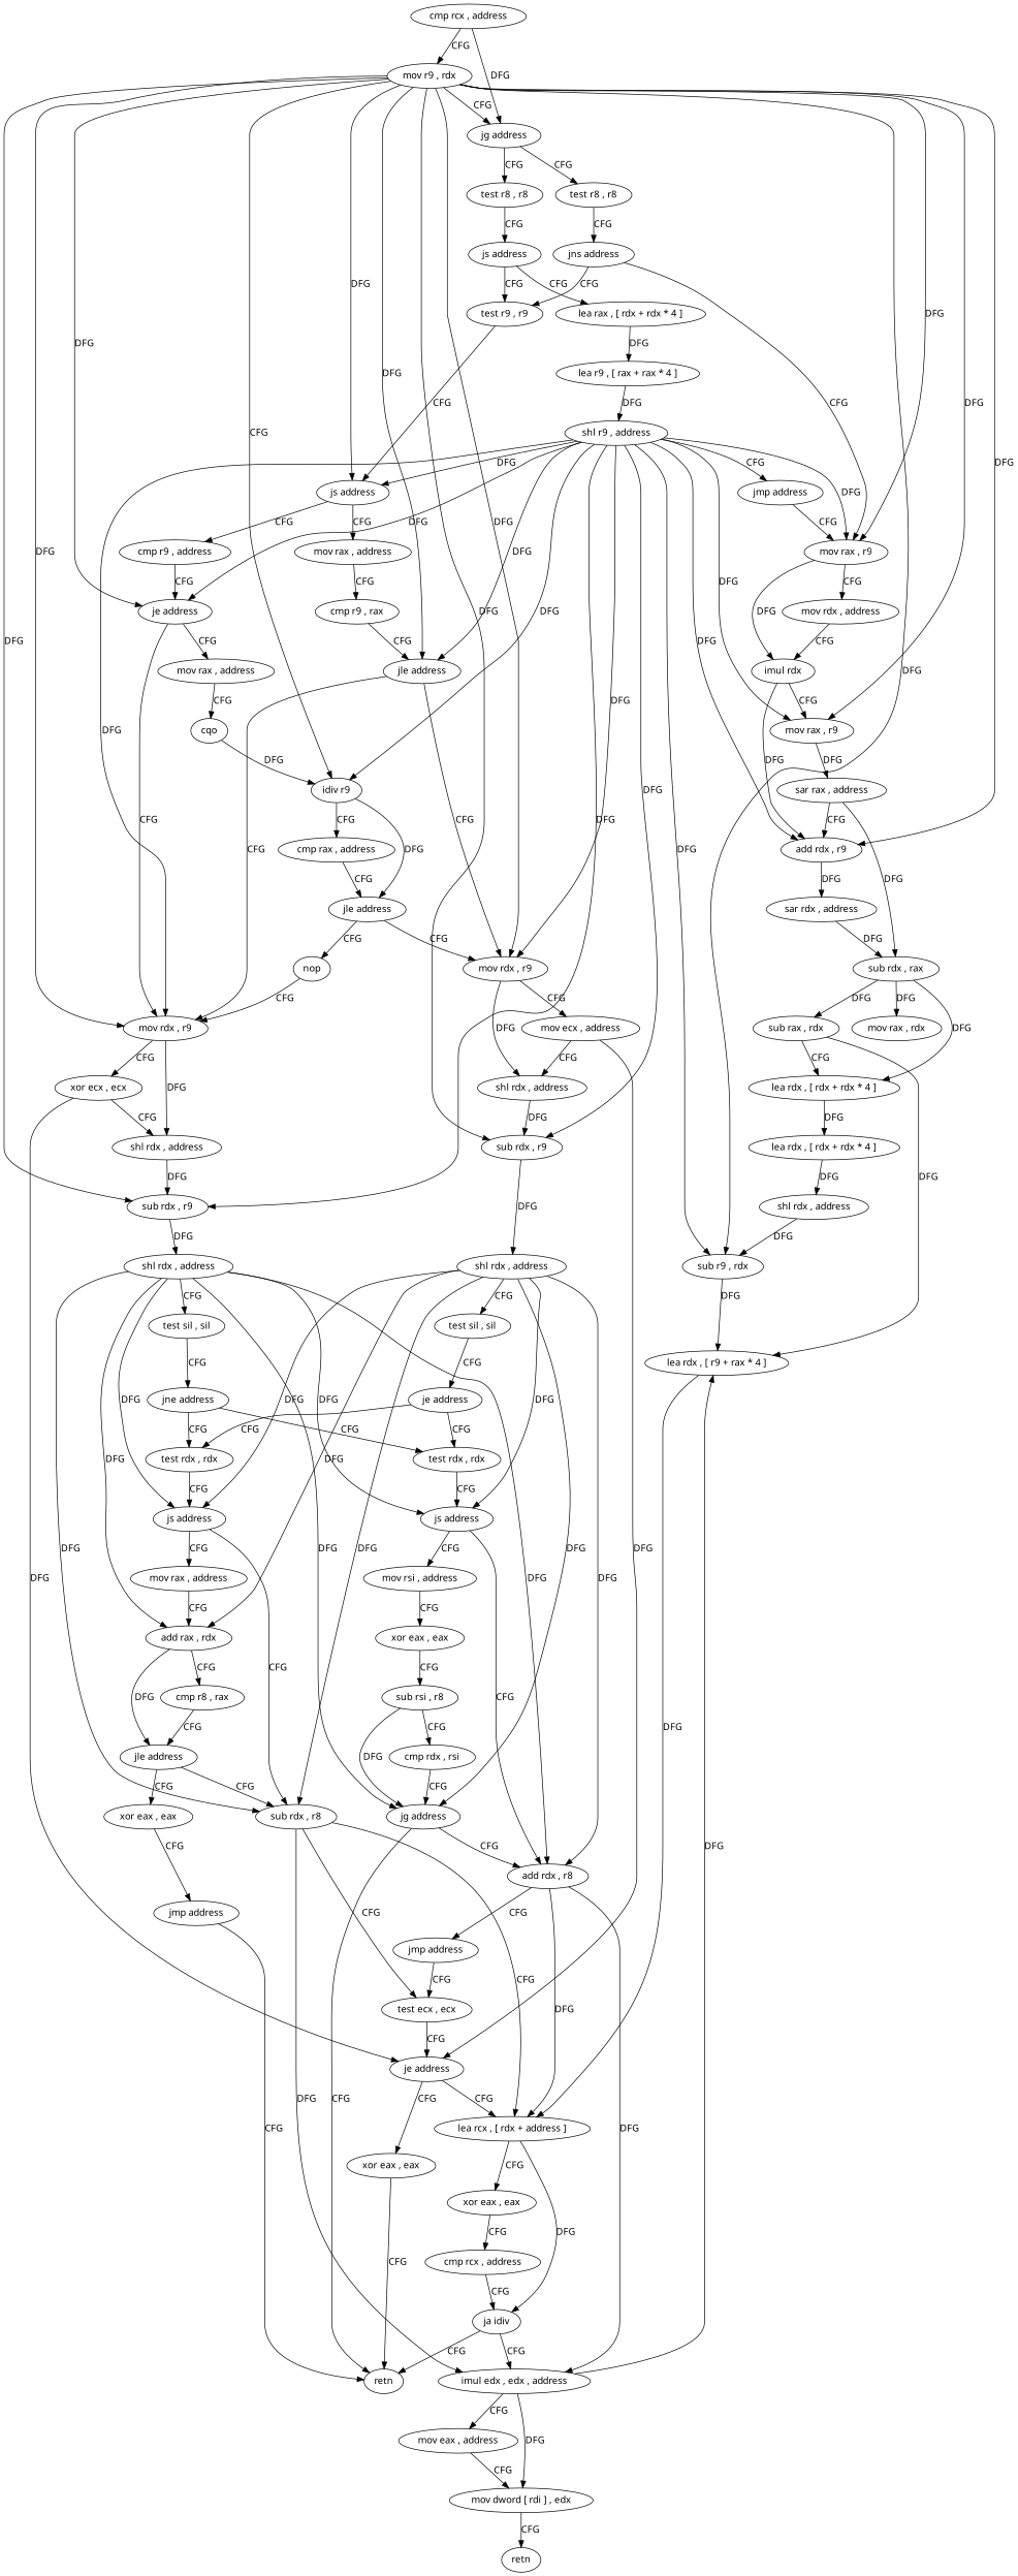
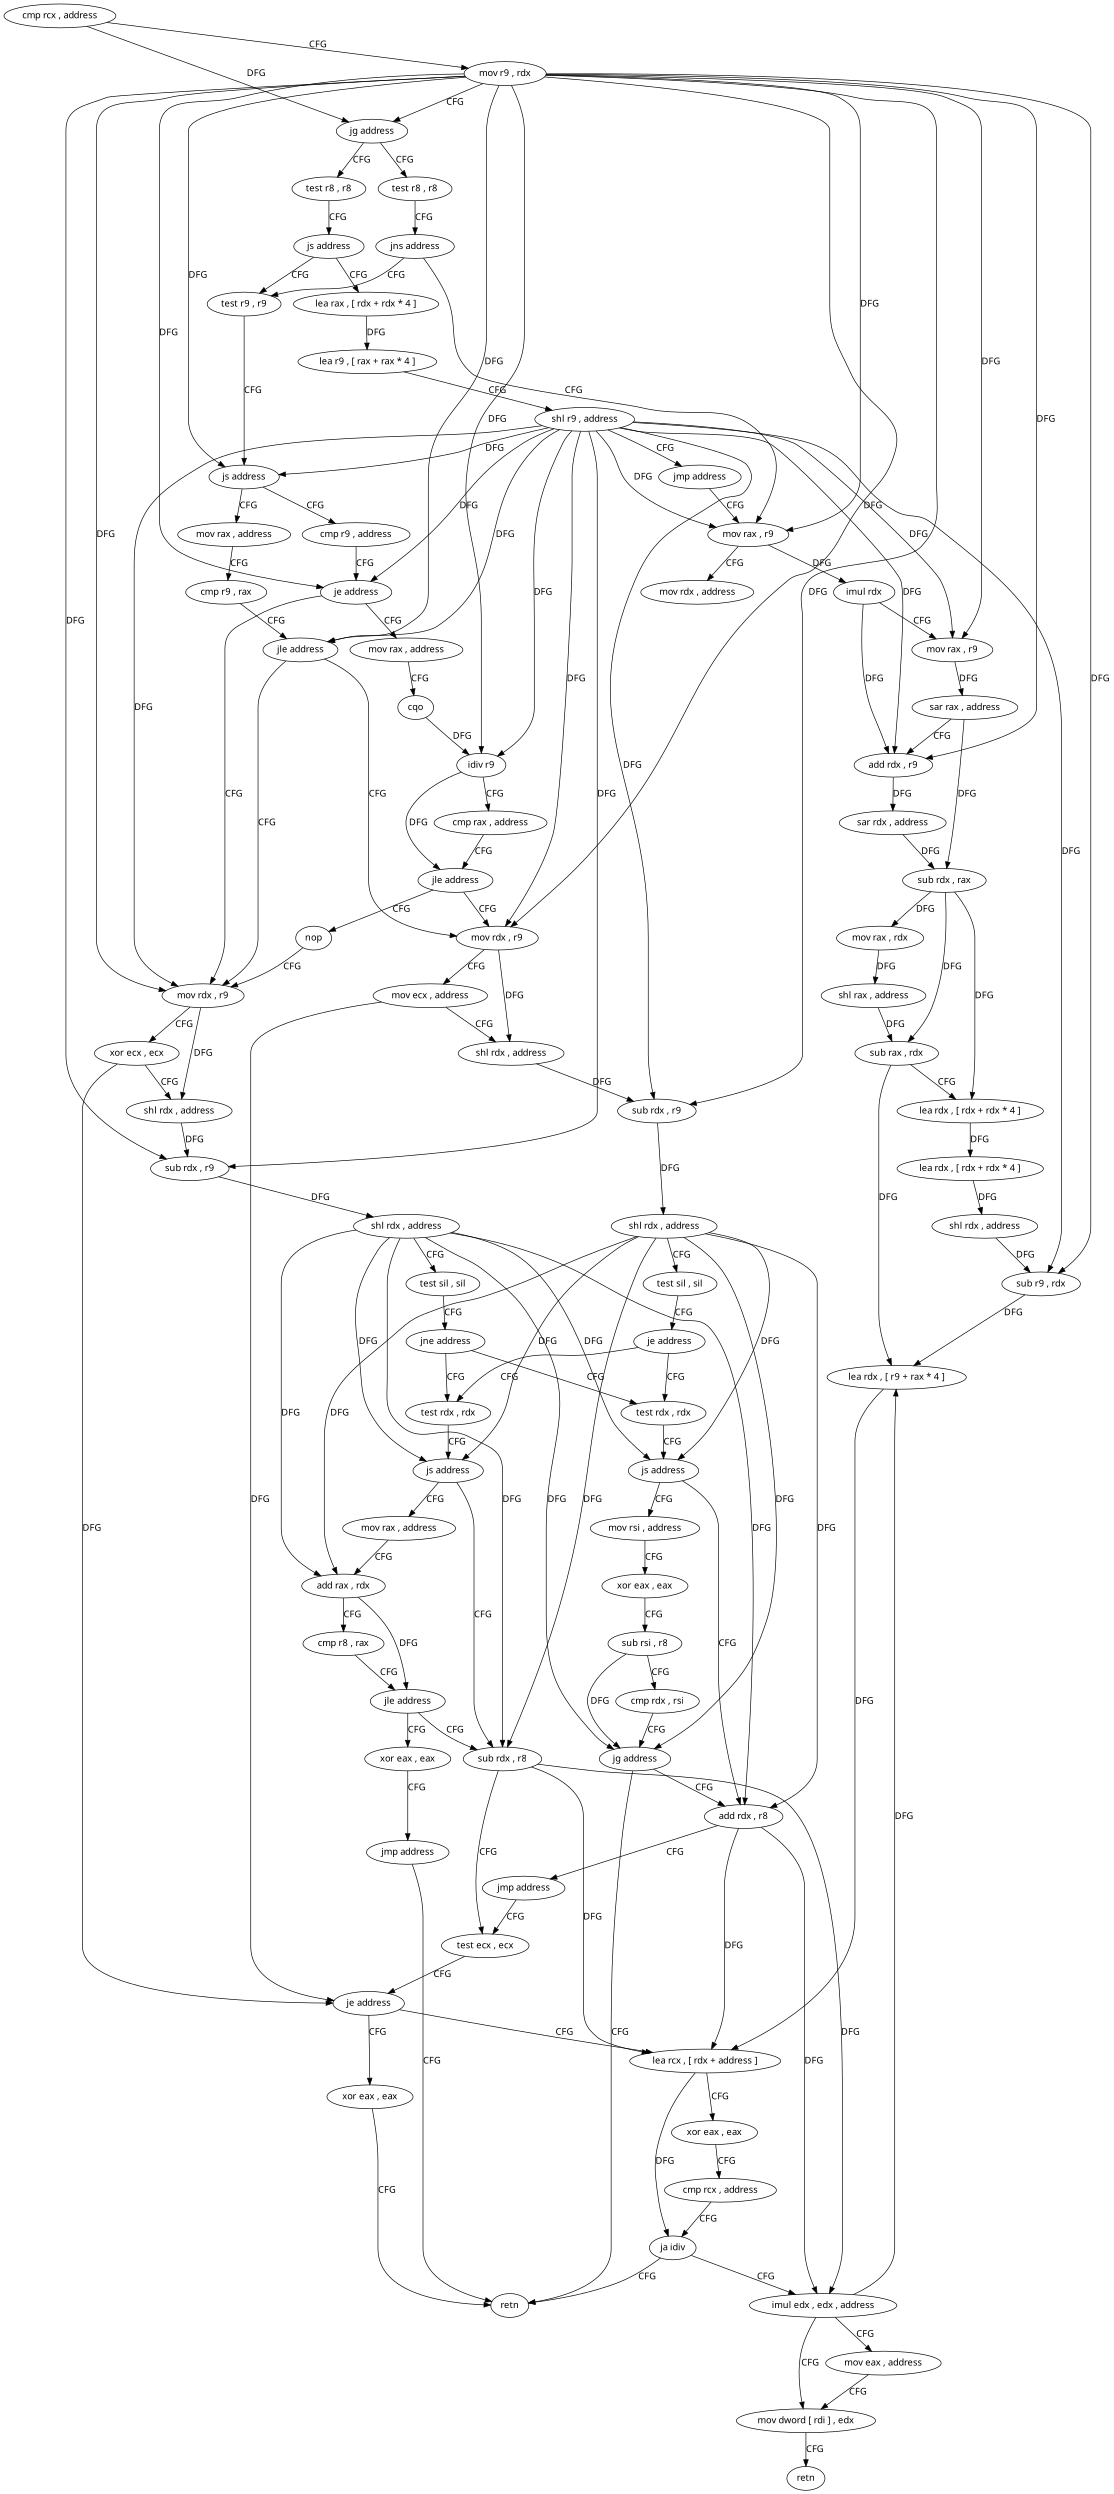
  digraph {
    fontname="Noto Sans"
    node [fontname="Noto Sans"]
    edge [fontname="Noto Sans"]
    n1 [label="cmp rcx , address"]
    n2 [label="mov r9 , rdx"]
    n3 [label="jg address"]
    n4 [label="mov rax , r9"]
    n5 [label="js address"]
    n6 [label="mov rax , r9"]
    n7 [label="add rdx , r9"]
    n8 [label="sub r9 , rdx"]
    n9 [label="je address"]
    n10 [label="mov rdx , r9"]
    n11 [label="jle address"]
    n12 [label="mov rdx , r9"]
    n13 [label="sub rdx , r9"]
    n14 [label="idiv r9"]
    n15 [label="sub rdx , r9"]
    n16 [label="test r8 , r8"]
    n17 [label="test r8 , r8"]
    n18 [label="mov rdx , address"]
    n19 [label="imul rdx"]
    n20 [label="cmp r9 , address"]
    n21 [label="mov rax , address"]
    n22 [label="sar rax , address"]
    n23 [label="sar rdx , address"]
    n24 [label="lea rdx , [ r9 + rax * 4 ]"]
    n25 [label="mov rax , address"]
    n26 [label="xor ecx , ecx"]
    n27 [label="shl rdx , address"]
    n28 [label="mov ecx , address"]
    n29 [label="shl rdx , address"]
    n30 [label="shl rdx , address"]
    n31 [label="cmp rax , address"]
    n32 [label="jle address"]
    n33 [label="shl rdx , address"]
    n34 [label="jns address"]
    n35 [label="js address"]
    n36 [label="test r9 , r9"]
    n37 [label="lea rax , [ rdx + rdx * 4 ]"]
    n38 [label="lea r9 , [ rax + rax * 4 ]"]
    n39 [label="shl r9 , address"]
    n40 [label="cmp r9 , rax"]
    n41 [label="sub rdx , rax"]
    n42 [label="mov rax , rdx"]
    n43 [label="sub rax , rdx"]
    n44 [label="lea rdx , [ rdx + rdx * 4 ]"]
+   n45 [label="shl rax , address"]
    n46 [label="lea rdx , [ rdx + rdx * 4 ]"]
    n47 [label="lea rcx , [ rdx + address ]"]
    n48 [label="shl rdx , address"]
    n49 [label="xor eax , eax"]
    n50 [label="ja idiv"]
    n51 [label="imul edx , edx , address"]
    n52 [label="mov eax , address"]
    n53 [label="mov dword [ rdi ] , edx"]
    n54 [label="cmp rcx , address"]
    n55 [label=retn]
    n56 [label="jmp address"]
    n57 [label=cqo]
    n58 [label="je address"]
    n59 [label=retn]
    n60 [label="xor eax , eax"]
    n61 [label="test sil , sil"]
    n62 [label="js address"]
    n63 [label="sub rdx , r8"]
    n64 [label="js address"]
    n65 [label="add rdx , r8"]
    n66 [label="add rax , rdx"]
    n67 [label="jg address"]
    n68 [label="jne address"]
    n69 [label="mov rax , address"]
    n70 [label="test ecx , ecx"]
    n71 [label="mov rsi , address"]
    n72 [label="jmp address"]
    n73 [label="cmp r8 , rax"]
    n74 [label="jle address"]
    n75 [label="test rdx , rdx"]
    n76 [label="test rdx , rdx"]
    n77 [label=nop]
    n78 [label="test sil , sil"]
    n79 [label="je address"]
    n80 [label="xor eax , eax"]
    n81 [label="sub rsi , r8"]
    n82 [label="xor eax , eax"]
    n83 [label="jmp address"]
    n84 [label="cmp rdx , rsi"]
    n1 -> n2 [label=CFG]
    n1 -> n3 [label=DFG]
    n2 -> n3 [label=CFG]
    n2 -> n4 [label=DFG]
    n2 -> n5 [label=DFG]
    n2 -> n6 [label=DFG]
    n2 -> n7 [label=DFG]
    n2 -> n8 [label=DFG]
    n2 -> n9 [label=DFG]
    n2 -> n10 [label=DFG]
    n2 -> n11 [label=DFG]
    n2 -> n12 [label=DFG]
    n2 -> n13 [label=DFG]
-   n2 -> n14 [label=CFG]
+   n2 -> n14 [label=DFG]
    n2 -> n15 [label=DFG]
    n3 -> n16 [label=CFG]
    n3 -> n17 [label=CFG]
    n4 -> n18 [label=CFG]
    n4 -> n19 [label=DFG]
    n5 -> n20 [label=CFG]
    n5 -> n21 [label=CFG]
    n6 -> n22 [label=DFG]
    n7 -> n23 [label=DFG]
    n8 -> n24 [label=DFG]
    n9 -> n10 [label=CFG]
    n9 -> n25 [label=CFG]
    n10 -> n26 [label=CFG]
    n10 -> n27 [label=DFG]
    n11 -> n10 [label=CFG]
    n11 -> n12 [label=CFG]
    n12 -> n28 [label=CFG]
    n12 -> n29 [label=DFG]
    n13 -> n30 [label=DFG]
    n14 -> n31 [label=CFG]
    n14 -> n32 [label=DFG]
    n15 -> n33 [label=DFG]
    n16 -> n34 [label=CFG]
    n17 -> n35 [label=CFG]
-   n18 -> n19 [label=CFG]
    n19 -> n6 [label=CFG]
    n19 -> n7 [label=DFG]
    n20 -> n9 [label=CFG]
    n21 -> n40 [label=CFG]
    n22 -> n7 [label=CFG]
    n22 -> n41 [label=DFG]
    n23 -> n41 [label=DFG]
    n24 -> n47 [label=DFG]
    n25 -> n57 [label=CFG]
    n26 -> n27 [label=CFG]
    n26 -> n58 [label=DFG]
    n27 -> n13 [label=DFG]
    n28 -> n29 [label=CFG]
    n28 -> n58 [label=DFG]
    n29 -> n15 [label=DFG]
    n30 -> n61 [label=CFG]
    n30 -> n62 [label=DFG]
    n30 -> n63 [label=DFG]
    n30 -> n64 [label=DFG]
    n30 -> n65 [label=DFG]
    n30 -> n66 [label=DFG]
    n30 -> n67 [label=DFG]
    n31 -> n32 [label=CFG]
    n32 -> n12 [label=CFG]
    n32 -> n77 [label=CFG]
    n33 -> n62 [label=DFG]
    n33 -> n63 [label=DFG]
    n33 -> n64 [label=DFG]
    n33 -> n65 [label=DFG]
    n33 -> n66 [label=DFG]
    n33 -> n67 [label=DFG]
    n33 -> n78 [label=CFG]
    n34 -> n4 [label=CFG]
    n34 -> n36 [label=CFG]
    n35 -> n36 [label=CFG]
    n35 -> n37 [label=CFG]
    n36 -> n5 [label=CFG]
    n37 -> n38 [label=DFG]
-   n38 -> n39 [label=DFG]
+   n38 -> n39 [label=CFG]
    n39 -> n4 [label=DFG]
    n39 -> n5 [label=DFG]
    n39 -> n6 [label=DFG]
    n39 -> n7 [label=DFG]
    n39 -> n8 [label=DFG]
    n39 -> n9 [label=DFG]
    n39 -> n10 [label=DFG]
    n39 -> n11 [label=DFG]
    n39 -> n12 [label=DFG]
    n39 -> n13 [label=DFG]
    n39 -> n14 [label=DFG]
    n39 -> n15 [label=DFG]
    n39 -> n56 [label=CFG]
    n40 -> n11 [label=CFG]
    n41 -> n42 [label=DFG]
    n41 -> n43 [label=DFG]
    n41 -> n44 [label=DFG]
+   n42 -> n45 [label=DFG]
    n43 -> n24 [label=DFG]
    n43 -> n44 [label=CFG]
    n44 -> n46 [label=DFG]
+   n45 -> n43 [label=DFG]
    n46 -> n48 [label=DFG]
    n47 -> n49 [label=CFG]
    n47 -> n50 [label=DFG]
    n48 -> n8 [label=DFG]
    n49 -> n54 [label=CFG]
    n50 -> n51 [label=CFG]
    n50 -> n55 [label=CFG]
    n51 -> n24 [label=DFG]
    n51 -> n52 [label=CFG]
-   n51 -> n53 [label=DFG]
+   n51 -> n53 [label=CFG]
    n52 -> n53 [label=CFG]
    n53 -> n59 [label=CFG]
    n54 -> n50 [label=CFG]
    n56 -> n4 [label=CFG]
    n57 -> n14 [label=DFG]
    n58 -> n47 [label=CFG]
    n58 -> n60 [label=CFG]
    n60 -> n55 [label=CFG]
    n61 -> n68 [label=CFG]
    n62 -> n63 [label=CFG]
    n62 -> n69 [label=CFG]
-   n63 -> n47 [label=CFG]
+   n63 -> n47 [label=DFG]
    n63 -> n51 [label=DFG]
    n63 -> n70 [label=CFG]
    n64 -> n65 [label=CFG]
    n64 -> n71 [label=CFG]
    n65 -> n47 [label=DFG]
    n65 -> n51 [label=DFG]
    n65 -> n72 [label=CFG]
    n66 -> n73 [label=CFG]
    n66 -> n74 [label=DFG]
    n67 -> n55 [label=CFG]
    n67 -> n65 [label=CFG]
    n68 -> n75 [label=CFG]
    n68 -> n76 [label=CFG]
    n69 -> n66 [label=CFG]
    n70 -> n58 [label=CFG]
    n71 -> n80 [label=CFG]
    n72 -> n70 [label=CFG]
    n73 -> n74 [label=CFG]
    n74 -> n63 [label=CFG]
    n74 -> n82 [label=CFG]
    n75 -> n62 [label=CFG]
    n76 -> n64 [label=CFG]
    n77 -> n10 [label=CFG]
    n78 -> n79 [label=CFG]
    n79 -> n75 [label=CFG]
    n79 -> n76 [label=CFG]
    n80 -> n81 [label=CFG]
    n81 -> n67 [label=DFG]
    n81 -> n84 [label=CFG]
    n82 -> n83 [label=CFG]
    n83 -> n55 [label=CFG]
    n84 -> n67 [label=CFG]
  }
